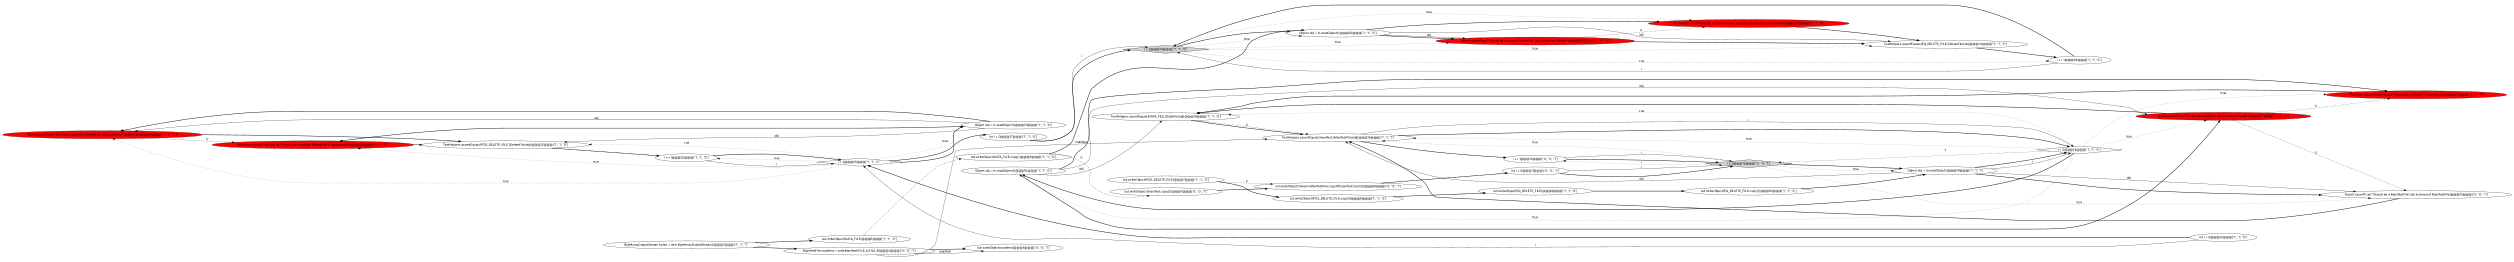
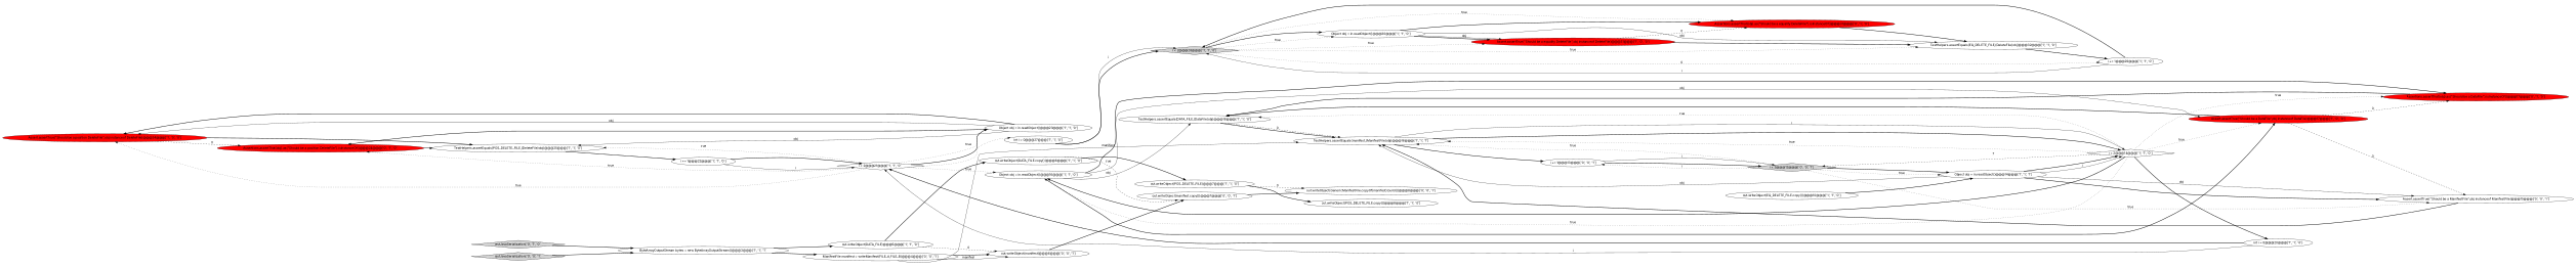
  digraph {
    fontname=Inter
    rankdir=LR
    node [fillcolor=white fontname=Inter shape=ellipse style=filled]
    edge [fontname=Inter style=bold]
    n1 [fillcolor=red label="Assert.assertTrue(\"Should be a position DeleteFile\",obj instanceof DeleteFile)@@@24@@@['1', '0', '0']"]
    n2 [fillcolor=red label="Assertions.assertThat(obj).as(\"Should be a position DeleteFile\").isInstanceOf()@@@24@@@['0', '1', '0']"]
    n3 [label="TestHelpers.assertEquals(POS_DELETE_FILE,(DeleteFile)obj)@@@25@@@['1', '1', '0']"]
    n4 [label="i += 1@@@22@@@['1', '1', '0']"]
    n5 [fillcolor=red label="Assert.assertTrue(\"Should be a equality DeleteFile\",obj instanceof DeleteFile)@@@31@@@['1', '0', '0']"]
    n6 [fillcolor=red label="Assertions.assertThat(obj).as(\"Should be a equality DeleteFile\").isInstanceOf()@@@31@@@['0', '1', '0']"]
    n7 [label="TestHelpers.assertEquals(EQ_DELETE_FILE,(DeleteFile)obj)@@@32@@@['1', '1', '0']"]
    n8 [label="i += 1@@@29@@@['1', '1', '0']"]
    n9 [label="TestHelpers.assertEquals(DATA_FILE,(DataFile)obj)@@@18@@@['1', '1', '0']"]
    n10 [label="TestHelpers.assertEquals(manifest,(ManifestFile)obj)@@@16@@@['1', '1', '1']"]
    n11 [label="i += 1@@@13@@@['0', '0', '1']"]
    n12 [label="i < 2@@@14@@@['1', '1', '0']" shape=diamond]
    n13 [label="i < 2@@@21@@@['1', '1', '0']" shape=diamond]
    n14 [label="ByteArrayOutputStream bytes = new ByteArrayOutputStream()@@@3@@@['1', '1', '1']"]
    n15 [label="out.writeObject(DATA_FILE)@@@5@@@['1', '1', '0']"]
    n16 [label="ManifestFile manifest = writeManifest(FILE_A,FILE_B)@@@4@@@['0', '0', '1']"]
    n17 [label="out.writeObject(manifest)@@@6@@@['0', '0', '1']"]
    n18 [label="out.writeObject(DATA_FILE.copy())@@@6@@@['1', '1', '0']"]
    n19 [label="out.writeObject(POS_DELETE_FILE.copy())@@@8@@@['1', '1', '0']"]
-   n20 [label="out.writeObject(EQ_DELETE_FILE)@@@9@@@['1', '1', '0']"]
    n21 [label="out.writeObject(EQ_DELETE_FILE.copy())@@@10@@@['1', '1', '0']"]
    n22 [label="Assert.assertTrue(\"Should be a ManifestFile\",obj instanceof ManifestFile)@@@15@@@['0', '0', '1']"]
    n23 [fillcolor=lightgray label="i < 3@@@12@@@['0', '0', '1']" shape=diamond]
    n24 [label="Object obj = in.readObject()@@@14@@@['1', '1', '1']"]
    n25 [label="out.writeObject(POS_DELETE_FILE)@@@7@@@['1', '1', '0']"]
    n26 [label="out.writeObject(GenericManifestFile.copyOf(manifest).build())@@@8@@@['0', '0', '1']"]
-   n27 [label="int i = 0@@@11@@@['0', '0', '1']"]
    n28 [label="int i = 0@@@27@@@['1', '1', '0']"]
    n29 [label="Object obj = in.readObject()@@@23@@@['1', '1', '0']"]
    n30 [fillcolor=lightgray label="i < 2@@@28@@@['1', '1', '0']" shape=diamond]
    n31 [fillcolor=red label="Assertions.assertThat(obj).as(\"Should be a DataFile\").isInstanceOf()@@@17@@@['0', '1', '0']"]
    n32 [label="out.writeObject(manifest.copy())@@@7@@@['0', '0', '1']"]
    n33 [label="Object obj = in.readObject()@@@30@@@['1', '1', '0']"]
    n34 [label="int i = 0@@@20@@@['1', '1', '0']"]
    n35 [fillcolor=red label="Assert.assertTrue(\"Should be a DataFile\",obj instanceof DataFile)@@@17@@@['1', '0', '0']"]
    n36 [label="Object obj = in.readObject()@@@16@@@['1', '1', '0']"]
+   n37 [fillcolor=lightgray label="testJavaSerialization['0', '0', '1']" shape=diamond]
+   n38 [fillcolor=lightgray label="testJavaSerialization['0', '1', '0']" shape=diamond]
    n1 -> n2 [label=0 style=dashed]
    n1 -> n3
    n2 -> n3
    n3 -> n4
    n4 -> n13 [label=i style=solid]
    n4 -> n13
    n5 -> n6 [label=0 style=dashed]
    n5 -> n7
    n6 -> n7
    n7 -> n8
    n8 -> n30 [label=i style=solid]
    n8 -> n30
    n9 -> n10 [label=0 style=dashed]
    n9 -> n10
    n10 -> n11
    n10 -> n12 [label=i style=solid]
    n10 -> n12
    n11 -> n23 [label=i style=solid]
    n11 -> n23
    n12 -> n9 [label=true style=dotted]
    n12 -> n10 [label=true style=dotted]
    n12 -> n23 [label=7 style=dashed]
    n12 -> n31 [label=true style=dotted]
+   n12 -> n34
    n12 -> n35 [label=true style=dotted]
    n12 -> n36
    n12 -> n36 [label=true style=dotted]
    n13 -> n1 [label=true style=dotted]
    n13 -> n2 [label=true style=dotted]
    n13 -> n3 [label=true style=dotted]
-   n13 -> n4 [label=true style=dotted]
-   n13 -> n28
+   n13 -> n36 [label=true style=dotted]
+   n13 -> n28 [style=dotted]
    n13 -> n29 [label=true style=dotted]
    n13 -> n29
    n14 -> n15
    n14 -> n16
-   n15 -> n18 [style=dashed]
+   n15 -> n17 [label=0 style=dashed]
+   n15 -> n18
    n16 -> n10 [label=manifest style=solid]
    n16 -> n17
    n16 -> n17 [label=manifest style=solid]
-   n18 -> n33
-   n18 -> n32 [label=0 style=dashed]
-   n19 -> n20
-   n20 -> n21
+   n17 -> n32
+   n18 -> n25
+   n18 -> n32 [label=true style=dashed]
    n21 -> n24
    n22 -> n10
    n23 -> n10 [label=true style=dotted]
    n23 -> n11 [label=i style=dotted]
    n23 -> n22 [label=true style=dotted]
    n23 -> n24
    n23 -> n24 [label=true style=dotted]
    n24 -> n10 [label=obj style=solid]
    n24 -> n12
    n24 -> n12 [label=i style=solid]
    n24 -> n22 [label=obj style=solid]
    n24 -> n22
    n25 -> n19
    n25 -> n26 [label=0 style=dashed]
-   n26 -> n27
-   n27 -> n23
-   n27 -> n23 [label=i style=solid]
    n28 -> n30
    n28 -> n30 [label=i style=solid]
    n29 -> n1
    n29 -> n1 [label=obj style=solid]
    n29 -> n2
    n29 -> n3 [label=obj style=solid]
    n30 -> n5 [label=true style=dotted]
    n30 -> n6 [label=true style=dotted]
    n30 -> n7 [label=true style=dotted]
-   n30 -> n8 [label=true style=dotted]
+   n30 -> n8 [label=0 style=dotted]
    n30 -> n33
    n30 -> n33 [label=true style=dotted]
    n31 -> n9
    n32 -> n26
    n33 -> n5 [label=obj style=solid]
    n33 -> n5
    n33 -> n6
    n33 -> n7 [label=obj style=solid]
    n34 -> n13
    n34 -> n13 [label=i style=solid]
    n35 -> n9
    n35 -> n22 [label=0 style=dashed]
    n35 -> n31 [label=0 style=dashed]
    n36 -> n9 [label=obj style=solid]
    n36 -> n31
    n36 -> n35
    n36 -> n35 [label=obj style=solid]
+   n37 -> n14
+   n38 -> n14
  }
